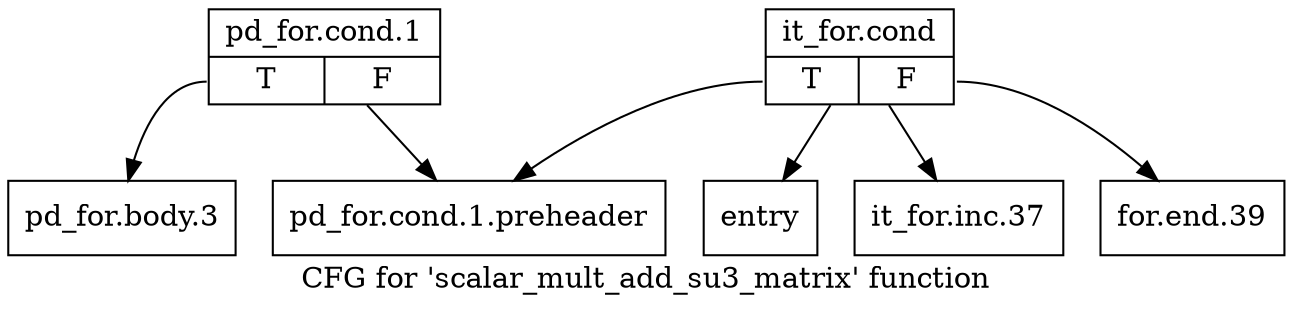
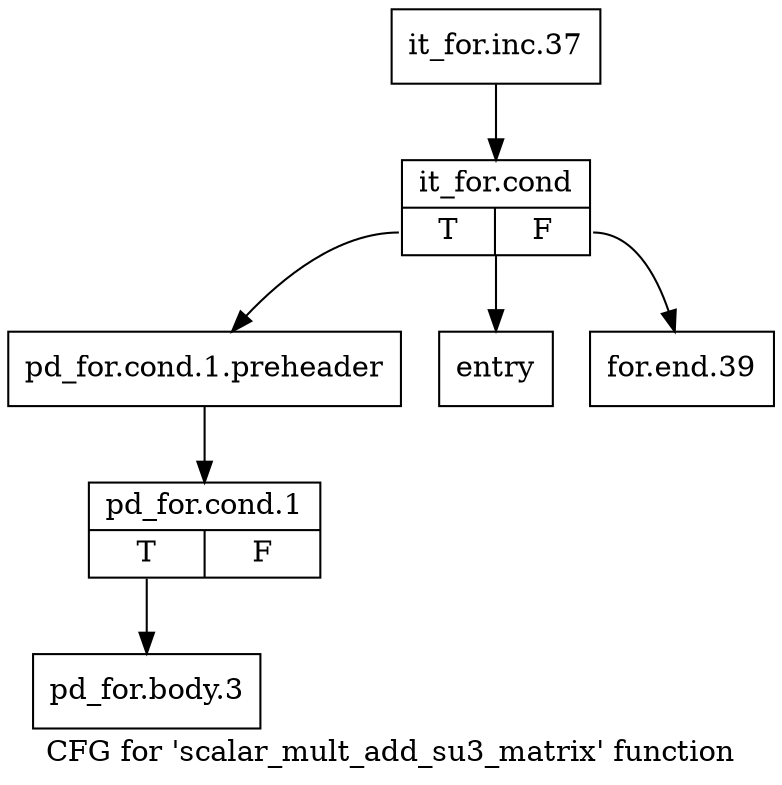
  digraph {
    label="CFG for 'scalar_mult_add_su3_matrix' function"
    node [shape=record]
    n1 [label="{entry}"]
    n2 [label="{it_for.cond|{<s0>T|<s1>F}}"]
    n3 [label="{pd_for.cond.1.preheader}"]
    n4 [label="{for.end.39}"]
    n5 [label="{pd_for.cond.1|{<s0>T|<s1>F}}"]
    n6 [label="{pd_for.body.3}"]
    n7 [label="{it_for.inc.37}"]
    n2 -> n1
    n2 -> n3 [tailport=s0]
    n2 -> n4 [tailport=s1]
-   n5 -> n3
+   n3 -> n5
    n5 -> n6 [tailport=s0]
-   n2 -> n7
+   n7 -> n2
  }
